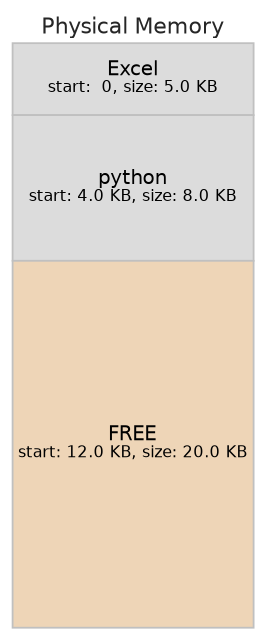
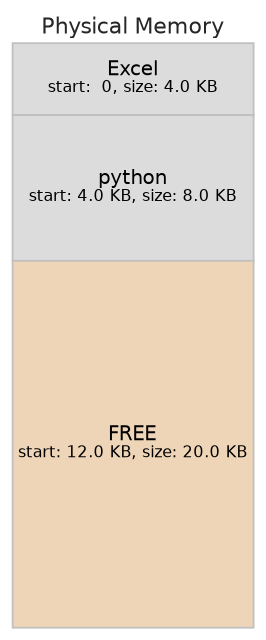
  digraph {
    fontname=Helvetica
    rankdir=TB
    ranksep=1.0
-   n1 [fontname=Helvetica fontsize=8 label=<<table border="0.1" cellborder="1" cellspacing="0"><TR><TD border="0.0" ><font face="helvetica" color="grey15" point-size="12">Physical Memory</font></TD></TR><tr><td align="text" color="grey" bgcolor="gainsboro" height="40" port="Excel"><font point-size="11">Excel</font><br></br><font point-size="9">start:  0, size: 5.0 KB</font></td></tr><tr><td align="text" color="grey" bgcolor="gainsboro" height="81" port="python"><font point-size="11">python</font><br></br><font point-size="9">start: 4.0 KB, size: 8.0 KB</font></td></tr><tr><td align="text" color="grey" bgcolor="bisque2" height="204" port="FREE"><font point-size="11">FREE</font><br></br><font point-size="9">start: 12.0 KB, size: 20.0 KB</font></td></tr></table>> margin="0.04 0.04" shape=none width=0.8]
+   n1 [fontname=Helvetica fontsize=8 label=<<table border="0.1" cellborder="1" cellspacing="0"><TR><TD border="0.0" ><font face="helvetica" color="grey15" point-size="12">Physical Memory</font></TD></TR><tr><td align="text" color="grey" bgcolor="gainsboro" height="40" port="Excel"><font point-size="11">Excel</font><br></br><font point-size="9">start:  0, size: 4.0 KB</font></td></tr><tr><td align="text" color="grey" bgcolor="gainsboro" height="81" port="python"><font point-size="11">python</font><br></br><font point-size="9">start: 4.0 KB, size: 8.0 KB</font></td></tr><tr><td align="text" color="grey" bgcolor="bisque2" height="204" port="FREE"><font point-size="11">FREE</font><br></br><font point-size="9">start: 12.0 KB, size: 20.0 KB</font></td></tr></table>> margin="0.04 0.04" shape=none width=0.8]
    subgraph sub_1 {
      rank=sink
      n1
    }
  }
